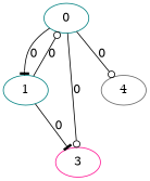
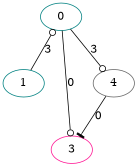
  digraph {
    node [color=teal]
    edge [arrowhead=odot]
    0
    1
    3 [color=deeppink]
    4 [color=gray40]
-   0 -> 1 [arrowhead=tee label=0]
    0 -> 3 [label=0]
-   0 -> 4 [label=0]
-   1 -> 0 [label=0]
-   1 -> 3 [arrowhead=tee label=0]
+   0 -> 4 [label=3]
+   1 -> 0 [label=3]
+   4 -> 3 [arrowhead=tee label=0]
  }
